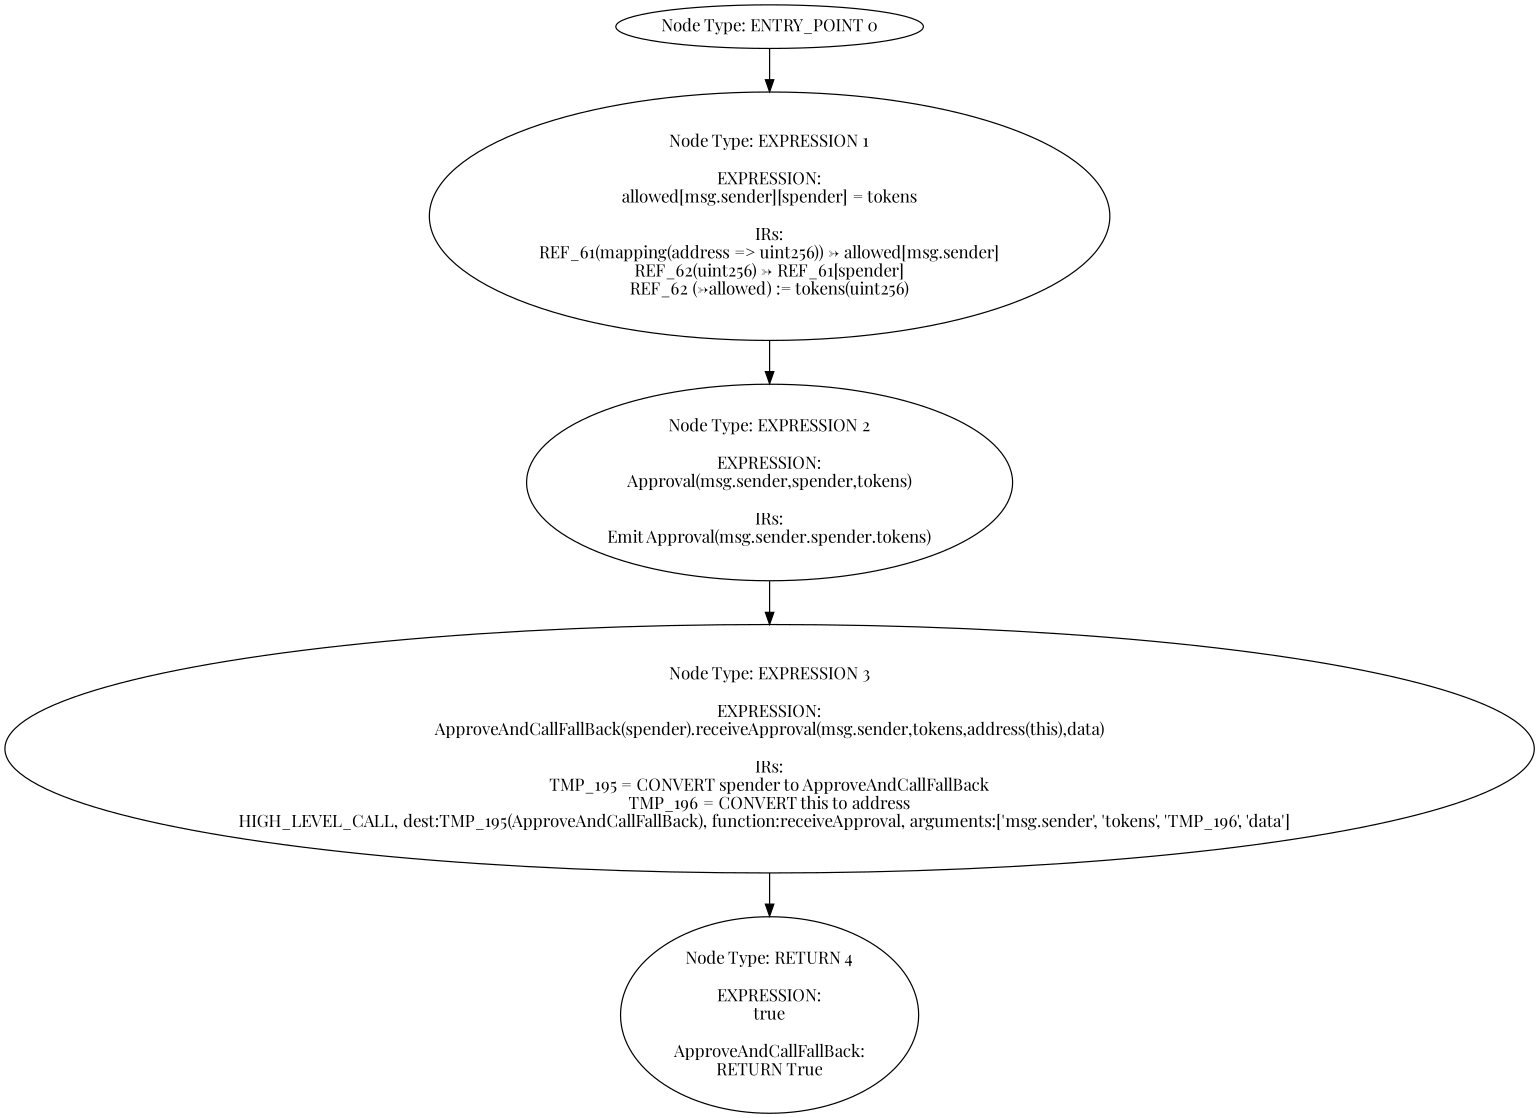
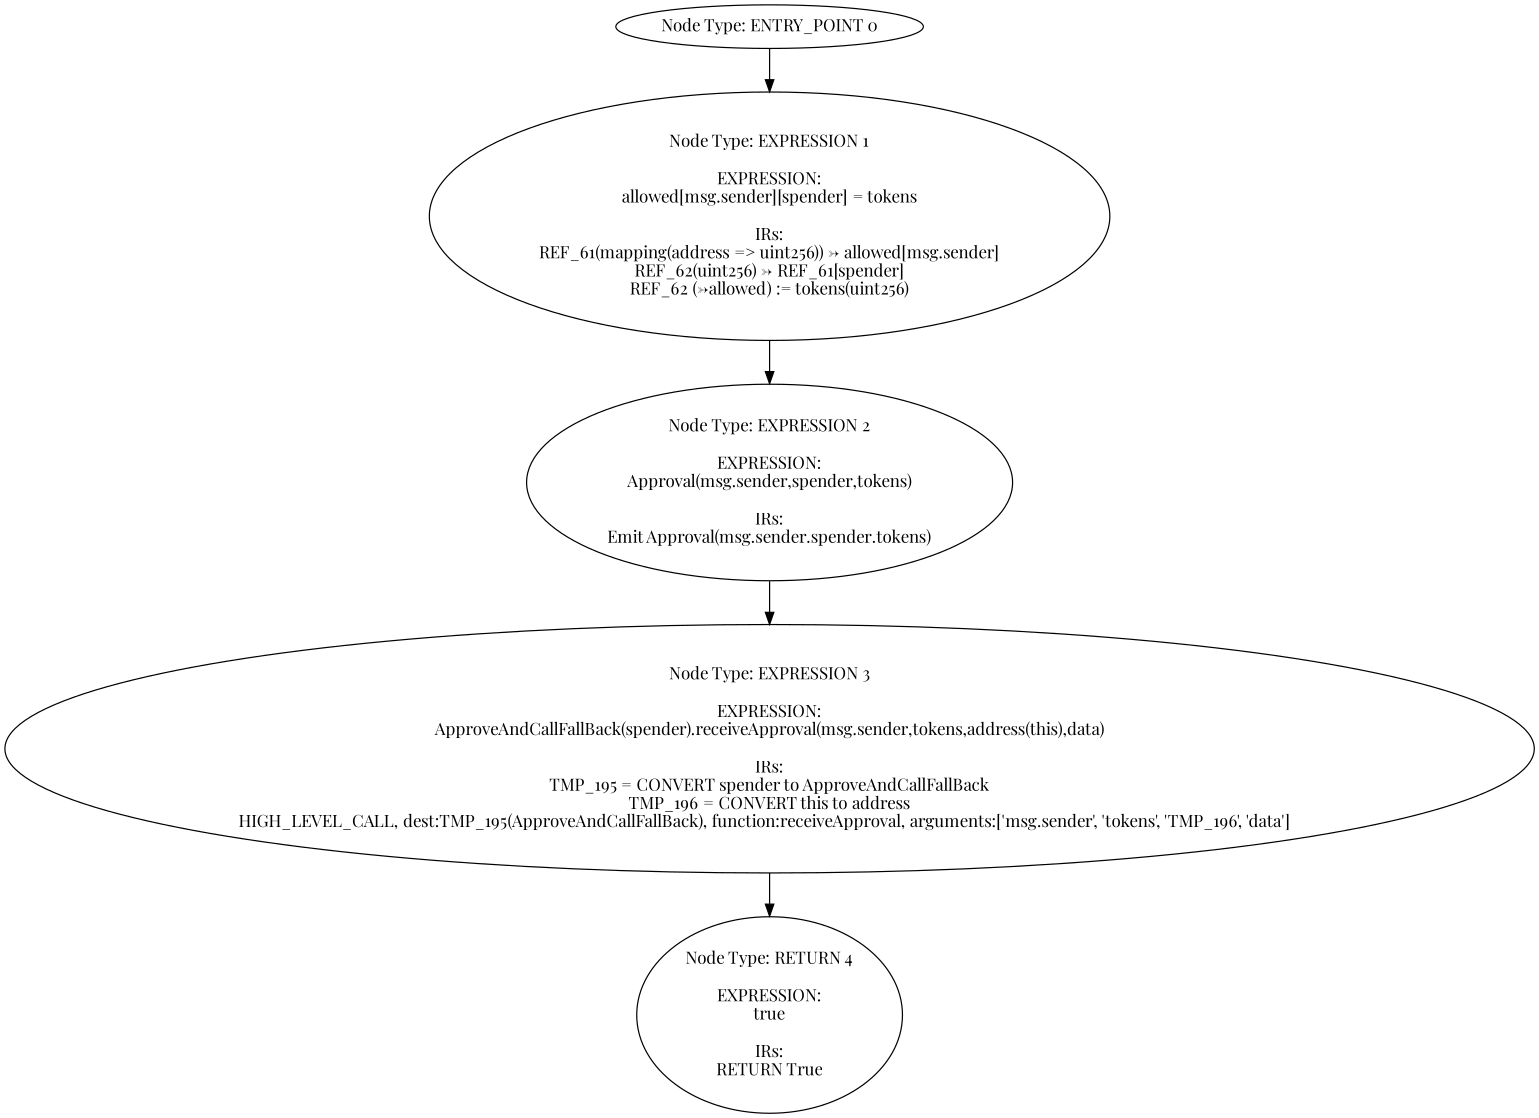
  digraph {
    fontname="Playfair Display"
    node [fontname="Playfair Display"]
    edge [fontname="Playfair Display"]
    n1 [label="Node Type: ENTRY_POINT 0\n"]
    n2 [label="Node Type: EXPRESSION 1\n\nEXPRESSION:\nallowed[msg.sender][spender] = tokens\n\nIRs:\nREF_61(mapping(address => uint256)) -> allowed[msg.sender]\nREF_62(uint256) -> REF_61[spender]\nREF_62 (->allowed) := tokens(uint256)"]
    n3 [label="Node Type: EXPRESSION 2\n\nEXPRESSION:\nApproval(msg.sender,spender,tokens)\n\nIRs:\nEmit Approval(msg.sender.spender.tokens)"]
    n4 [label="Node Type: EXPRESSION 3\n\nEXPRESSION:\nApproveAndCallFallBack(spender).receiveApproval(msg.sender,tokens,address(this),data)\n\nIRs:\nTMP_195 = CONVERT spender to ApproveAndCallFallBack\nTMP_196 = CONVERT this to address\nHIGH_LEVEL_CALL, dest:TMP_195(ApproveAndCallFallBack), function:receiveApproval, arguments:['msg.sender', 'tokens', 'TMP_196', 'data']  "]
-   n5 [label="Node Type: RETURN 4\n\nEXPRESSION:\ntrue\n\nApproveAndCallFallBack:\nRETURN True"]
+   n5 [label="Node Type: RETURN 4\n\nEXPRESSION:\ntrue\n\nIRs:\nRETURN True"]
    n1 -> n2
    n2 -> n3
    n3 -> n4
    n4 -> n5
  }
